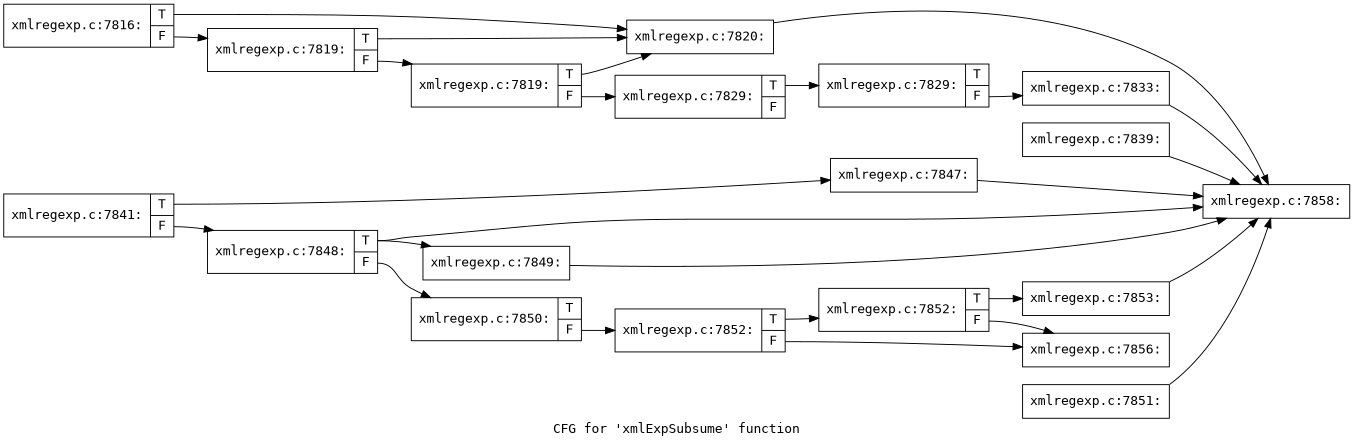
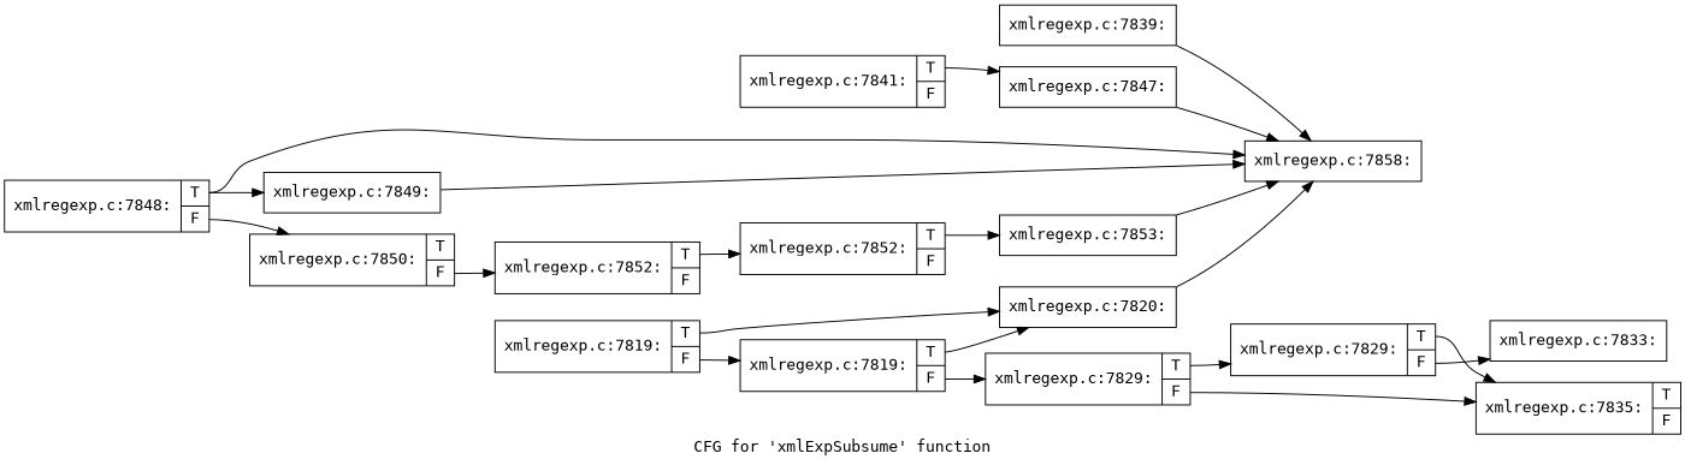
  digraph {
    fontname="DejaVu Sans Mono"
    label="CFG for 'xmlExpSubsume' function"
    rankdir=LR
    node [fontname="DejaVu Sans Mono" shape=record]
    edge [fontname="DejaVu Sans Mono" tailport=s0]
-   n1 [label="{xmlregexp.c:7816:|{<s0>T|<s1>F}}"]
    n2 [label="{xmlregexp.c:7820:}"]
    n3 [label="{xmlregexp.c:7819:|{<s0>T|<s1>F}}"]
    n4 [label="{xmlregexp.c:7858:}"]
    n5 [label="{xmlregexp.c:7819:|{<s0>T|<s1>F}}"]
    n6 [label="{xmlregexp.c:7829:|{<s0>T|<s1>F}}"]
    n7 [label="{xmlregexp.c:7829:|{<s0>T|<s1>F}}"]
+   n8 [label="{xmlregexp.c:7835:|{<s0>T|<s1>F}}"]
    n9 [label="{xmlregexp.c:7833:}"]
    n10 [label="{xmlregexp.c:7839:}"]
    n11 [label="{xmlregexp.c:7841:|{<s0>T|<s1>F}}"]
    n12 [label="{xmlregexp.c:7847:}"]
    n13 [label="{xmlregexp.c:7848:|{<s0>T|<s1>F}}"]
    n14 [label="{xmlregexp.c:7849:}"]
    n15 [label="{xmlregexp.c:7850:|{<s0>T|<s1>F}}"]
    n16 [label="{xmlregexp.c:7852:|{<s0>T|<s1>F}}"]
-   n17 [label="{xmlregexp.c:7851:}"]
    n18 [label="{xmlregexp.c:7852:|{<s0>T|<s1>F}}"]
-   n19 [label="{xmlregexp.c:7856:}"]
    n20 [label="{xmlregexp.c:7853:}"]
-   n1 -> n2
-   n1 -> n3 [tailport=s1]
    n2 -> n4
    n3 -> n2
    n3 -> n5 [tailport=s1]
    n5 -> n2
    n5 -> n6 [tailport=s1]
    n6 -> n7
+   n6 -> n8 [tailport=s1]
+   n7 -> n8
    n7 -> n9 [tailport=s1]
-   n9 -> n4
    n10 -> n4
    n11 -> n12
-   n11 -> n13 [tailport=s1]
    n12 -> n4
    n13 -> n4
    n13 -> n14
    n13 -> n15 [tailport=s1]
    n14 -> n4
    n15 -> n16 [tailport=s1]
    n16 -> n18
-   n16 -> n19 [tailport=s1]
-   n17 -> n4
-   n18 -> n19 [tailport=s1]
    n18 -> n20
    n20 -> n4
  }
